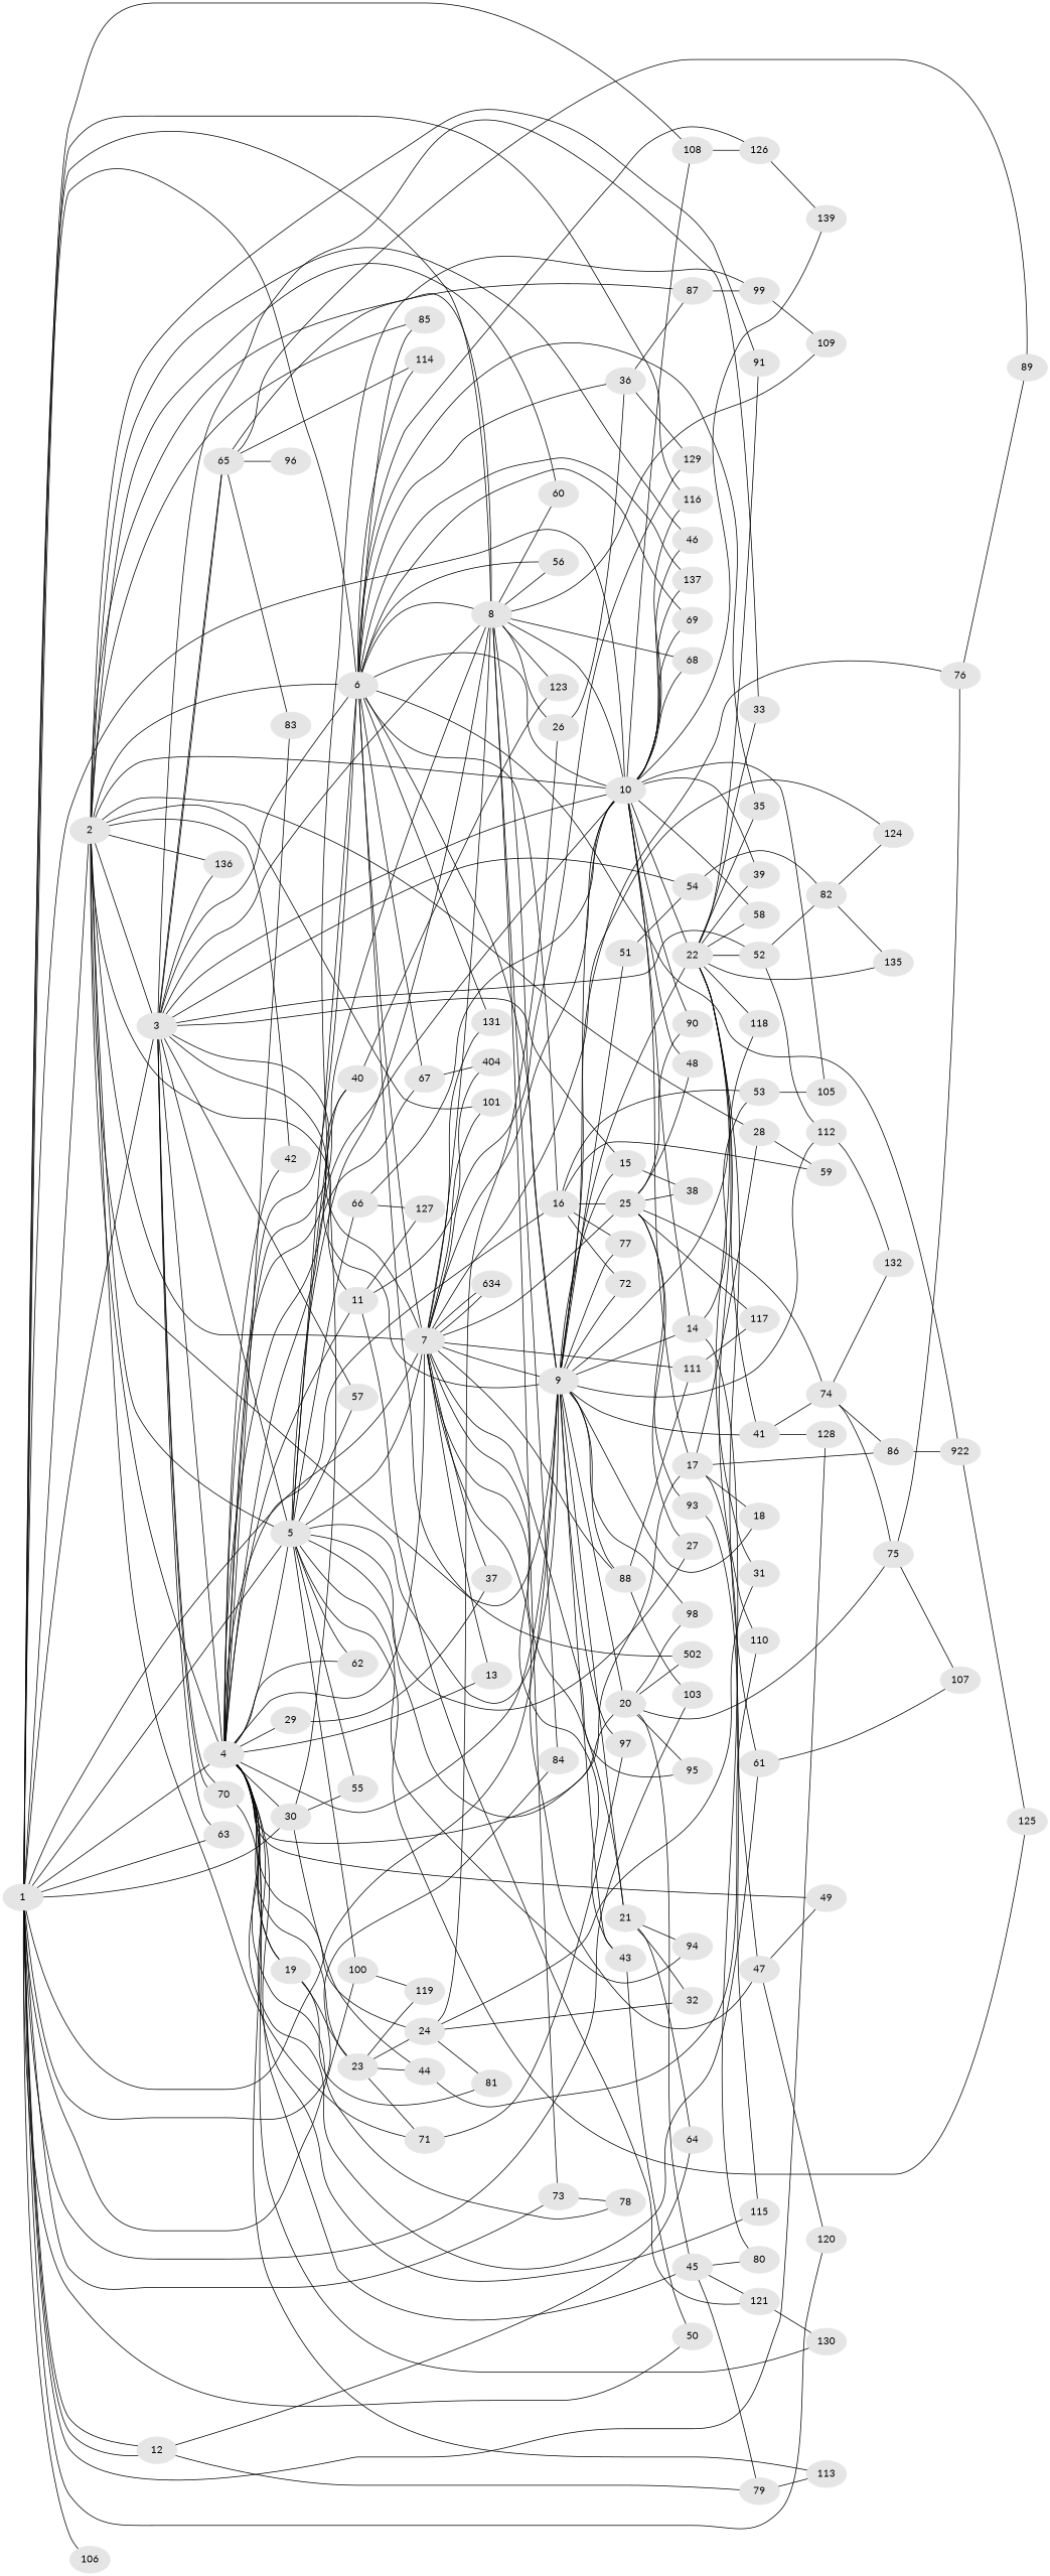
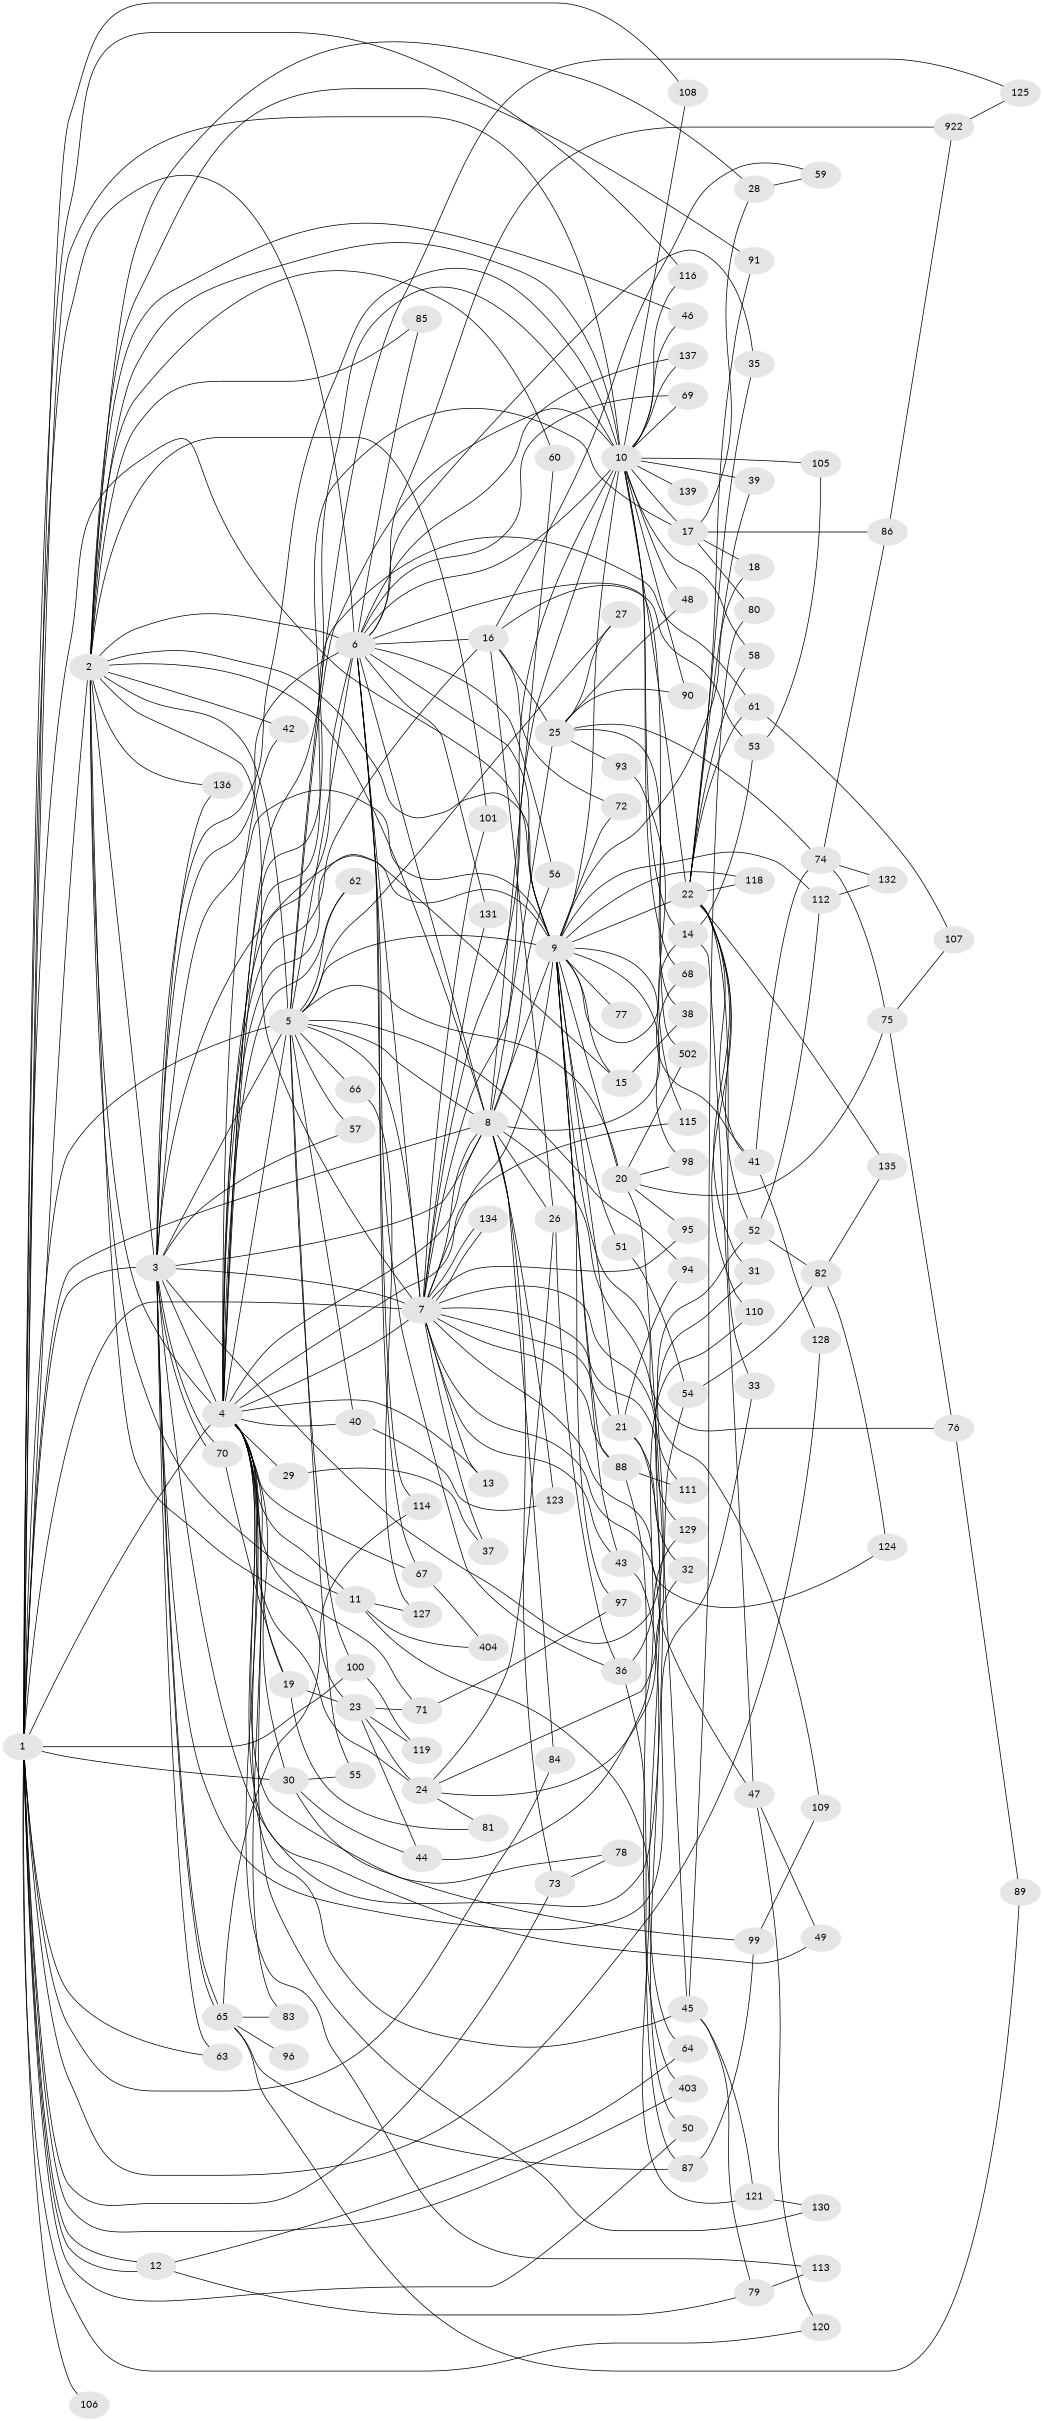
  graph {
    fontname=Lato
    rankdir=LR
    node [color=gray90 fontname=Lato style=filled]
    edge [fontname=Lato]
    1
    2
    3
    4
    5
    6
    7
    8
    9
    10
    12
    30
    50
    63
    73
    84
    100
-   103
+   103 [label=403]
    106
    108
    116
    120
    128
    11
    28
    42
    46
    60
    71
    85
    91
    101
    136
    15
    33
    52
    54
    57
    65
    70
    19
    13
    16
    17
    23
    24
    29
    40
    45
    49
    61
    62
    67
    78
    83
    113
    115
    130
    20
    27
    55
    66
    94
    125
    35
    36
    56
    69
    n69 [label=502]
    114
    n71 [label=922]
-   126
    131
    137
    21
    25
    37
    43
    47
    88
    95
    111
    124
    129
-   134 [label=634]
+   134
    26
    68
    109
    123
    14
    18
    22
    41
    51
    72
    76
    77
    97
    98
    112
    118
    39
    48
    58
    90
    105
    n107 [label=139]
    64
    79
    44
    99
    119
    n113 [label=404]
    121
    127
    59
    38
    81
    82
    96
    87
    89
    53
    80
    86
    32
    31
    107
    75
    74
    93
-   117
    110
    135
    132
    1 -- 2
    1 -- 3
    1 -- 4
    1 -- 5
    1 -- 6
    1 -- 7
    1 -- 8
    1 -- 9
    1 -- 10
    1 -- 12
    1 -- 12
    1 -- 30
    1 -- 50
    1 -- 63
    1 -- 73
    1 -- 84
    1 -- 100
    1 -- 103
    1 -- 106
    1 -- 108
    1 -- 116
    1 -- 120
    1 -- 128
    2 -- 3
    2 -- 4
    2 -- 5
    2 -- 6
    2 -- 7
    2 -- 8
    2 -- 9
    2 -- 10
    2 -- 11
    2 -- 28
    2 -- 42
    2 -- 46
    2 -- 60
    2 -- 71
    2 -- 85
    2 -- 91
    2 -- 101
    2 -- 136
    3 -- 4
    3 -- 5
    3 -- 6
    3 -- 7
    3 -- 8
    3 -- 9
    3 -- 10
    3 -- 63
    3 -- 136
    3 -- 15
    3 -- 33
    3 -- 52
    3 -- 54
    3 -- 57
    3 -- 65
    3 -- 65
    3 -- 70
    3 -- 70
    4 -- 5
    4 -- 6
    4 -- 7
    4 -- 8
    4 -- 9
    4 -- 10
    4 -- 30
    4 -- 11
    4 -- 42
    4 -- 19
    4 -- 13
    4 -- 16
    4 -- 17
    4 -- 23
    4 -- 24
    4 -- 29
    4 -- 40
    4 -- 45
    4 -- 49
    4 -- 61
    4 -- 62
    4 -- 67
    4 -- 78
    4 -- 83
    4 -- 113
    4 -- 115
    4 -- 130
    5 -- 6
    5 -- 7
    5 -- 8
    5 -- 9
-   66 -- 10
+   5 -- 10
    5 -- 100
    5 -- 57
    5 -- 40
    5 -- 62
    5 -- 20
    5 -- 27
    5 -- 55
    5 -- 66
    5 -- 94
    5 -- 125
    6 -- 7
    6 -- 8
    6 -- 9
    6 -- 10
    6 -- 85
    6 -- 16
    6 -- 67
    6 -- 35
    6 -- 36
    6 -- 56
    6 -- 69
    6 -- n69
    6 -- 114
    6 -- n71
-   6 -- 126
    6 -- 131
    6 -- 137
    7 -- 8
    7 -- 9
    7 -- 10
    7 -- 101
    7 -- 13
    7 -- 131
    7 -- 21
    7 -- 25
    7 -- 37
    7 -- 43
    7 -- 47
    7 -- 88
    7 -- 95
    7 -- 111
    7 -- 124
    7 -- 129
    7 -- 134
    7 -- 134
    8 -- 9
    8 -- 10
    8 -- 73
    8 -- 84
    8 -- 60
    8 -- 56
    8 -- 26
    8 -- 68
    8 -- 109
    8 -- 123
    9 -- 10
    9 -- 15
    9 -- 20
    9 -- 21
    9 -- 43
    9 -- 88
    9 -- 14
    9 -- 18
    9 -- 22
    9 -- 41
    9 -- 51
    9 -- 72
    9 -- 76
    9 -- 77
    9 -- 97
    9 -- 98
    9 -- 112
    9 -- 118
    10 -- 108
    10 -- 116
    10 -- 46
    10 -- 17
    10 -- 69
    10 -- 137
    10 -- 68
    10 -- 14
    10 -- 22
    10 -- 39
    10 -- 48
    10 -- 58
    10 -- 90
    10 -- 105
    10 -- n107
    12 -- 64
    12 -- 79
    30 -- 55
    30 -- 44
    30 -- 99
    73 -- 78
    100 -- 119
-   108 -- 126
    11 -- n113
    11 -- 121
    11 -- 127
    28 -- 59
    71 -- 97
    15 -- 38
    52 -- 112
    52 -- 82
    54 -- 82
    65 -- 83
    65 -- 114
    65 -- 96
    65 -- 87
    65 -- 89
    70 -- 19
    19 -- 23
    19 -- 81
    16 -- 25
    16 -- 72
-   16 -- 77
+   16 -- 26
    16 -- 59
    16 -- 53
    17 -- 28
    17 -- 18
    17 -- 80
    17 -- 86
    23 -- 71
    23 -- 24
    23 -- 44
    23 -- 119
    24 -- 26
    24 -- 81
    24 -- 32
    24 -- 31
    29 -- 37
    40 -- 123
    45 -- 79
    45 -- 121
    45 -- 80
    61 -- 107
    67 -- n113
    20 -- 45
    20 -- n69
    20 -- 95
    20 -- 98
    20 -- 75
    66 -- 127
    36 -- 129
    36 -- 87
    n71 -- 125
-   126 -- n107
    21 -- 94
    21 -- 64
    21 -- 32
    25 -- 27
    25 -- 48
    25 -- 90
    25 -- 38
    25 -- 74
    25 -- 93
-   25 -- 117
    43 -- 50
    47 -- 120
    47 -- 49
    88 -- 103
    88 -- 111
-   111 -- 117
    26 -- 36
    14 -- 47
    14 -- 53
    22 -- 91
    22 -- 33
    22 -- 52
    22 -- 61
    22 -- 35
    22 -- 41
    22 -- 118
    22 -- 39
    22 -- 58
    22 -- 31
    22 -- 110
    22 -- 135
    41 -- 128
    41 -- 74
    51 -- 54
    76 -- 89
    112 -- 132
    79 -- 113
    44 -- 110
    99 -- 109
    121 -- 130
    82 -- 124
    82 -- 135
    87 -- 99
    53 -- 105
    86 -- n71
    75 -- 76
    75 -- 107
    74 -- 86
    74 -- 75
    74 -- 132
    93 -- 115
  }
